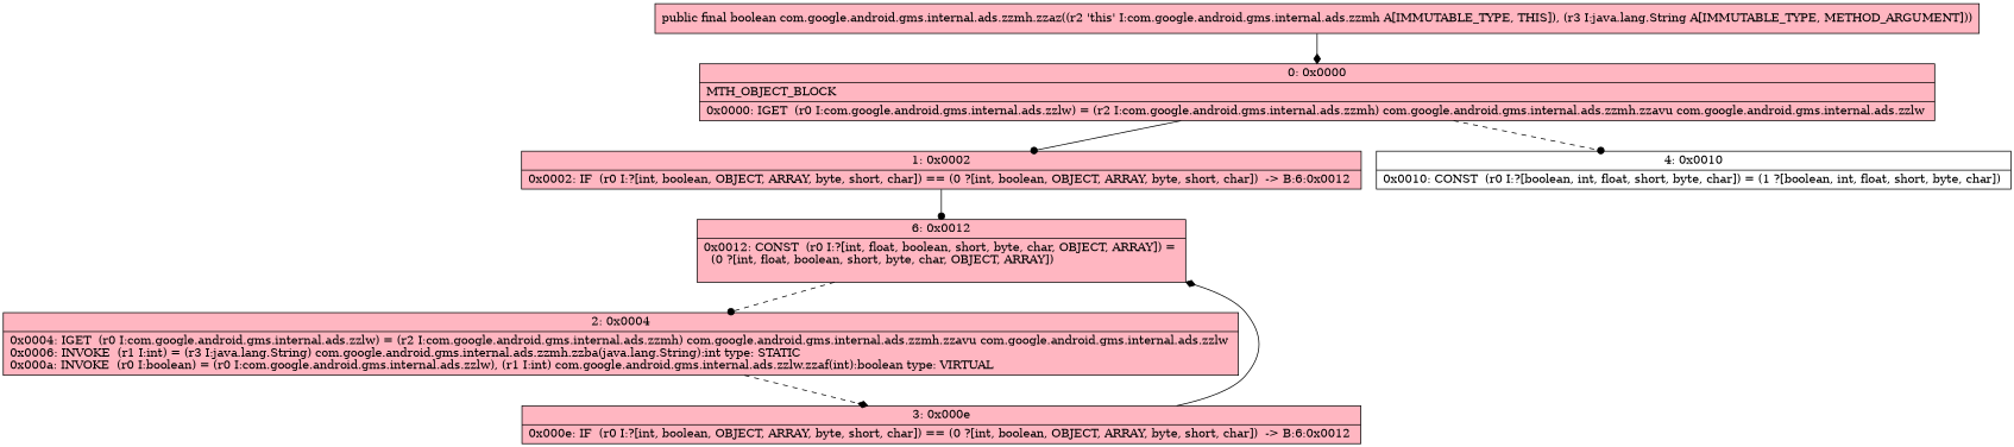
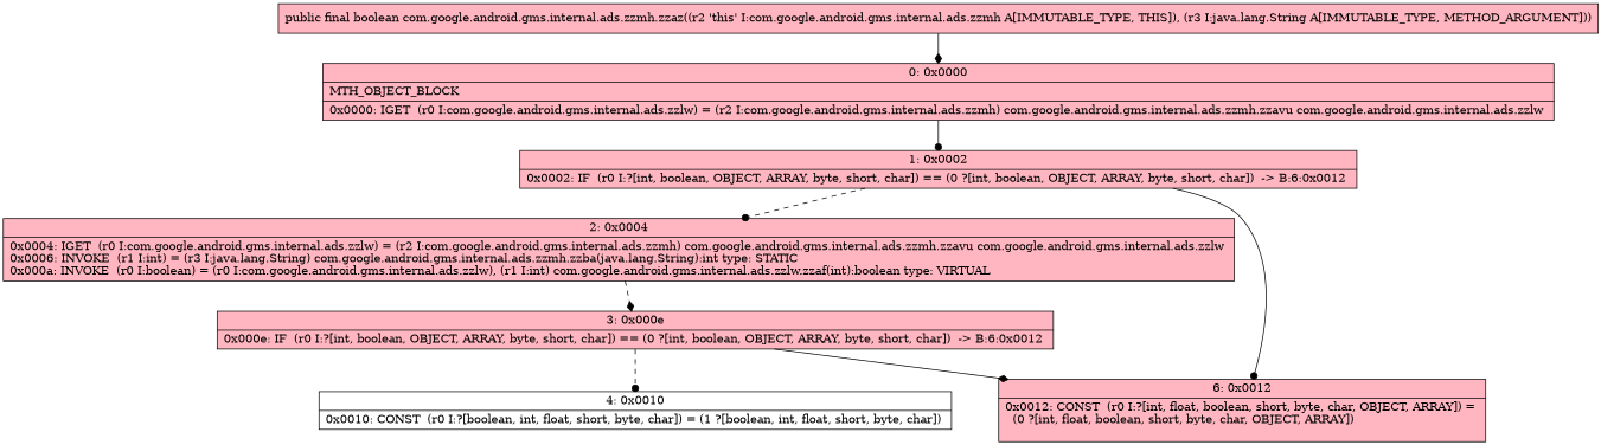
  digraph {
    node [fillcolor=lightpink shape=record style=filled]
    edge [arrowhead=dot]
    n1 [label="{0\:\ 0x0000|MTH_OBJECT_BLOCK\l|0x0000: IGET  (r0 I:com.google.android.gms.internal.ads.zzlw) = (r2 I:com.google.android.gms.internal.ads.zzmh) com.google.android.gms.internal.ads.zzmh.zzavu com.google.android.gms.internal.ads.zzlw \l}"]
    n2 [label="{1\:\ 0x0002|0x0002: IF  (r0 I:?[int, boolean, OBJECT, ARRAY, byte, short, char]) == (0 ?[int, boolean, OBJECT, ARRAY, byte, short, char])  \-\> B:6:0x0012 \l}"]
    n3 [label="{2\:\ 0x0004|0x0004: IGET  (r0 I:com.google.android.gms.internal.ads.zzlw) = (r2 I:com.google.android.gms.internal.ads.zzmh) com.google.android.gms.internal.ads.zzmh.zzavu com.google.android.gms.internal.ads.zzlw \l0x0006: INVOKE  (r1 I:int) = (r3 I:java.lang.String) com.google.android.gms.internal.ads.zzmh.zzba(java.lang.String):int type: STATIC \l0x000a: INVOKE  (r0 I:boolean) = (r0 I:com.google.android.gms.internal.ads.zzlw), (r1 I:int) com.google.android.gms.internal.ads.zzlw.zzaf(int):boolean type: VIRTUAL \l}"]
    n4 [label="{6\:\ 0x0012|0x0012: CONST  (r0 I:?[int, float, boolean, short, byte, char, OBJECT, ARRAY]) = \l  (0 ?[int, float, boolean, short, byte, char, OBJECT, ARRAY])\l \l}"]
    n5 [label="{3\:\ 0x000e|0x000e: IF  (r0 I:?[int, boolean, OBJECT, ARRAY, byte, short, char]) == (0 ?[int, boolean, OBJECT, ARRAY, byte, short, char])  \-\> B:6:0x0012 \l}"]
    n6 [fillcolor=white label="{4\:\ 0x0010|0x0010: CONST  (r0 I:?[boolean, int, float, short, byte, char]) = (1 ?[boolean, int, float, short, byte, char]) \l}"]
    n7 [label="{public final boolean com.google.android.gms.internal.ads.zzmh.zzaz((r2 'this' I:com.google.android.gms.internal.ads.zzmh A[IMMUTABLE_TYPE, THIS]), (r3 I:java.lang.String A[IMMUTABLE_TYPE, METHOD_ARGUMENT])) }"]
    n1 -> n2
-   n4 -> n3 [style=dashed]
+   n2 -> n3 [style=dashed]
    n2 -> n4
    n3 -> n5 [arrowhead=diamond style=dashed]
    n5 -> n4 [arrowhead=diamond]
-   n1 -> n6 [style=dashed]
+   n5 -> n6 [style=dashed]
    n7 -> n1 [arrowhead=diamond]
  }
